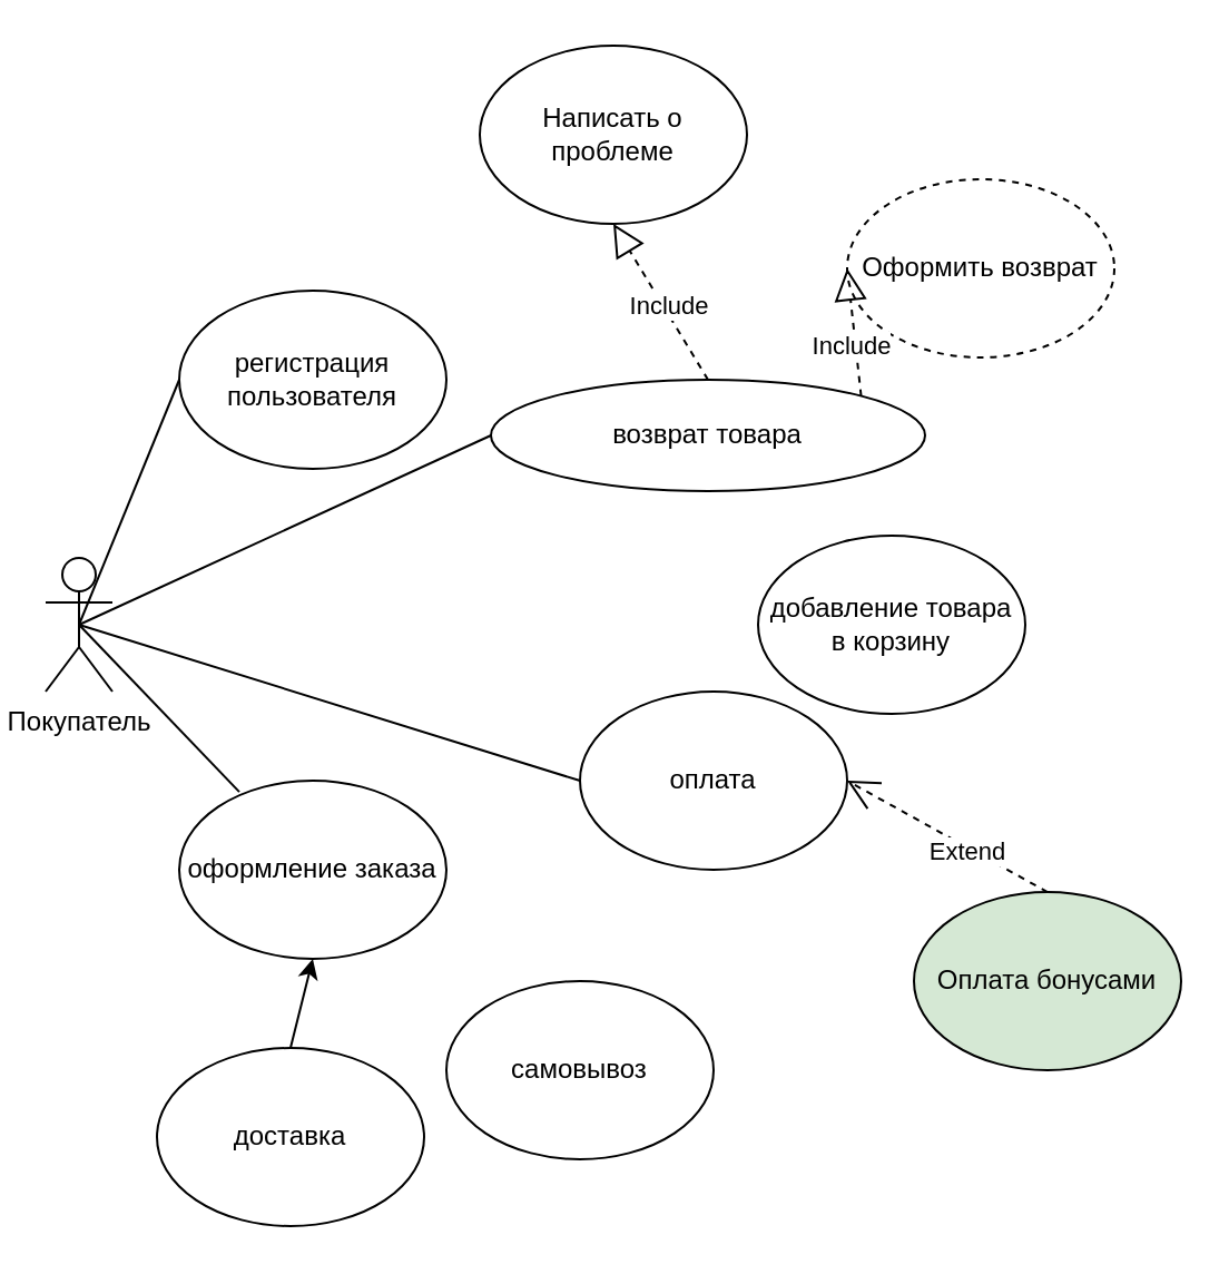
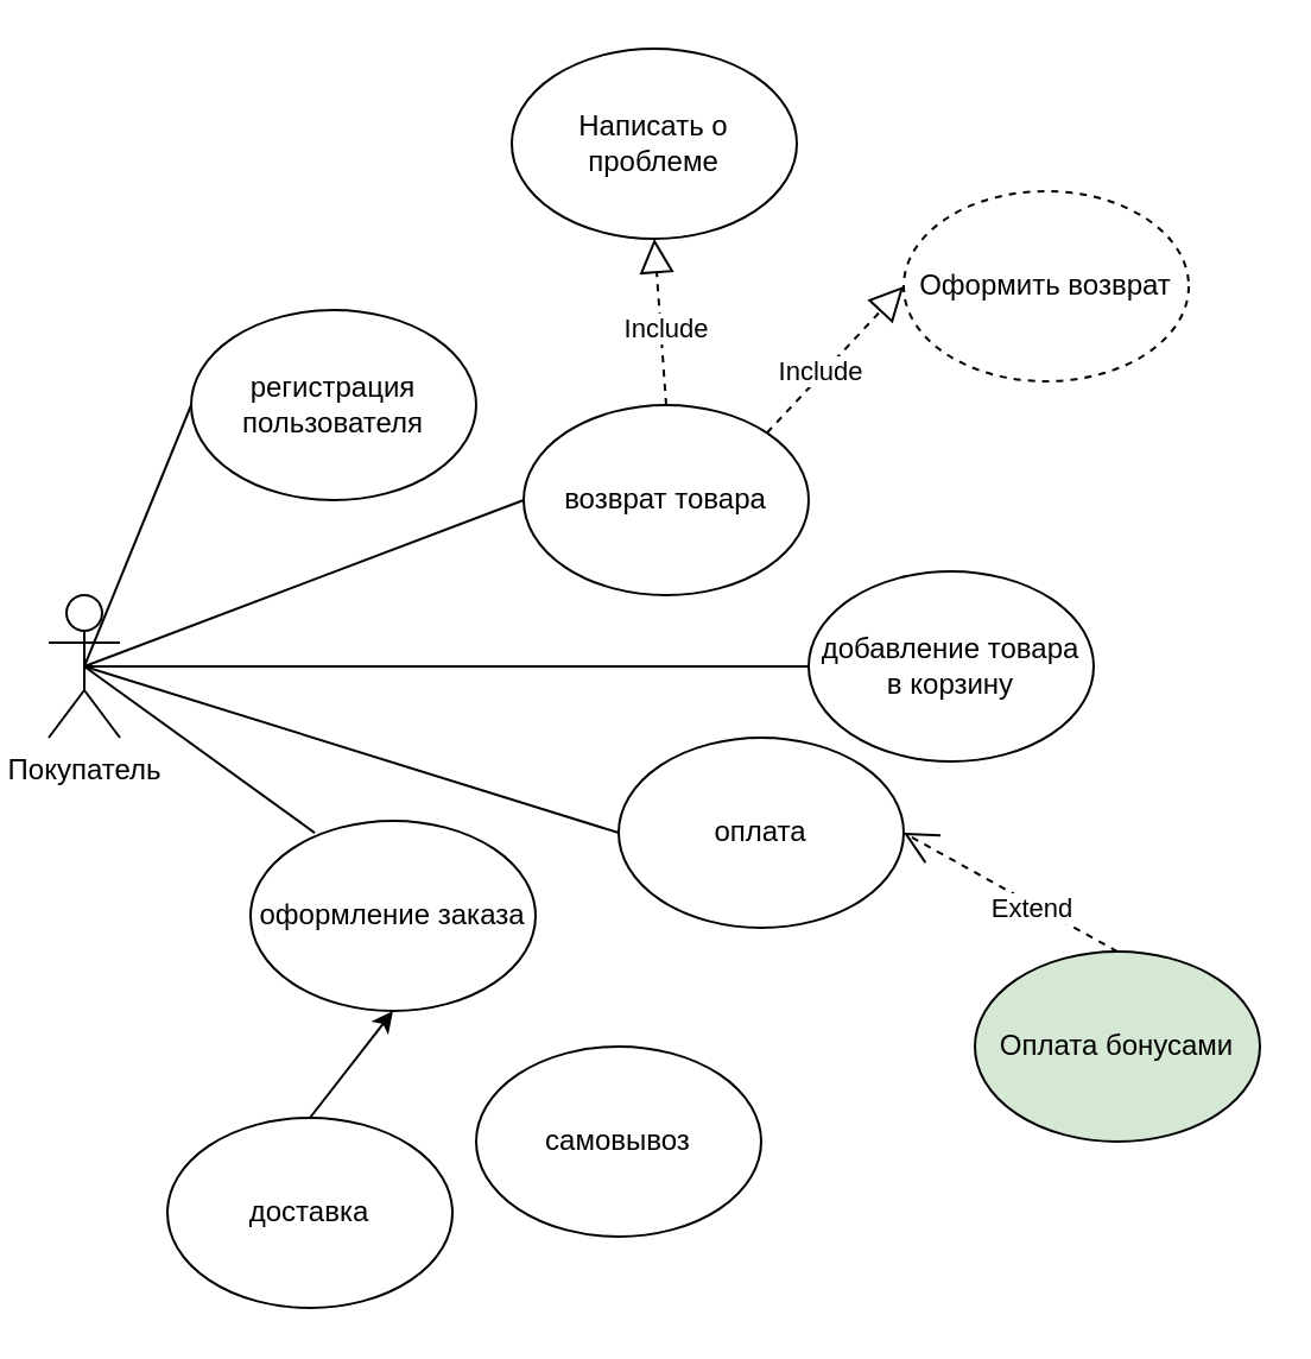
  <mxCell id="0" />
  <mxCell id="1" parent="0" />
  <mxCell id="2" value="Покупатель" style="shape=umlActor;verticalLabelPosition=bottom;verticalAlign=top;html=1;outlineConnect=0;" parent="1" vertex="1"><mxGeometry x="20" y="250" width="30" height="60" as="geometry" /></mxCell>
  <mxCell id="3" value="регистрация пользователя" style="ellipse;whiteSpace=wrap;html=1;" parent="1" vertex="1"><mxGeometry x="80" y="130" width="120" height="80" as="geometry" /></mxCell>
  <mxCell id="4" value="добавление товара в корзину" style="ellipse;whiteSpace=wrap;html=1;" parent="1" vertex="1"><mxGeometry x="340" y="240" width="120" height="80" as="geometry" /></mxCell>
  <mxCell id="5" value="оплата" style="ellipse;whiteSpace=wrap;html=1;" parent="1" vertex="1"><mxGeometry x="260" y="310" width="120" height="80" as="geometry" /></mxCell>
- <mxCell id="6" value="оформление заказа" style="ellipse;whiteSpace=wrap;html=1;" parent="1" vertex="1"><mxGeometry x="80" y="350" width="120" height="80" as="geometry" /></mxCell>
- <mxCell id="7" value="возврат товара" style="ellipse;whiteSpace=wrap;html=1;" parent="1" vertex="1"><mxGeometry x="220" y="170" width="195" height="50" as="geometry" /></mxCell>
+ <mxCell id="6" value="оформление заказа" style="ellipse;whiteSpace=wrap;html=1;" parent="1" vertex="1"><mxGeometry x="105" y="345" width="120" height="80" as="geometry" /></mxCell>
+ <mxCell id="7" value="возврат товара" style="ellipse;whiteSpace=wrap;html=1;" parent="1" vertex="1"><mxGeometry x="220" y="170" width="120" height="80" as="geometry" /></mxCell>
  <mxCell id="8" value="" style="endArrow=none;html=1;rounded=0;exitX=0.5;exitY=0.5;exitDx=0;exitDy=0;exitPerimeter=0;entryX=0;entryY=0.5;entryDx=0;entryDy=0;" parent="1" source="2" target="3" edge="1"><mxGeometry width="50" height="50" relative="1" as="geometry"><mxPoint x="330" y="290" as="sourcePoint" /><mxPoint x="380" y="240" as="targetPoint" /></mxGeometry></mxCell>
  <mxCell id="9" value="" style="endArrow=none;html=1;rounded=0;entryX=0;entryY=0.5;entryDx=0;entryDy=0;exitX=0.5;exitY=0.5;exitDx=0;exitDy=0;exitPerimeter=0;" parent="1" source="2" target="5" edge="1"><mxGeometry width="50" height="50" relative="1" as="geometry"><mxPoint x="330" y="290" as="sourcePoint" /><mxPoint x="380" y="240" as="targetPoint" /></mxGeometry></mxCell>
  <mxCell id="10" value="" style="endArrow=none;html=1;rounded=0;exitX=0.5;exitY=0.5;exitDx=0;exitDy=0;exitPerimeter=0;entryX=0.225;entryY=0.063;entryDx=0;entryDy=0;entryPerimeter=0;" parent="1" source="2" target="6" edge="1"><mxGeometry width="50" height="50" relative="1" as="geometry"><mxPoint x="330" y="290" as="sourcePoint" /><mxPoint x="380" y="240" as="targetPoint" /></mxGeometry></mxCell>
  <mxCell id="11" value="" style="endArrow=none;html=1;rounded=0;exitX=0.5;exitY=0.5;exitDx=0;exitDy=0;exitPerimeter=0;entryX=0;entryY=0.5;entryDx=0;entryDy=0;" parent="1" source="2" target="7" edge="1"><mxGeometry width="50" height="50" relative="1" as="geometry"><mxPoint x="330" y="290" as="sourcePoint" /><mxPoint x="340" y="230" as="targetPoint" /></mxGeometry></mxCell>
+ <mxCell id="12" value="" style="endArrow=none;html=1;rounded=0;exitX=0.5;exitY=0.5;exitDx=0;exitDy=0;exitPerimeter=0;entryX=0;entryY=0.5;entryDx=0;entryDy=0;" parent="1" source="2" target="4" edge="1"><mxGeometry width="50" height="50" relative="1" as="geometry"><mxPoint x="330" y="290" as="sourcePoint" /><mxPoint x="380" y="240" as="targetPoint" /></mxGeometry></mxCell>
  <mxCell id="13" value="Оформить возврат" style="ellipse;whiteSpace=wrap;html=1;dashed=1;" vertex="1" parent="1"><mxGeometry x="380" y="80" width="120" height="80" as="geometry" /></mxCell>
  <mxCell id="14" value="Написать о проблеме" style="ellipse;whiteSpace=wrap;html=1;" vertex="1" parent="1"><mxGeometry x="215" y="20" width="120" height="80" as="geometry" /></mxCell>
  <mxCell id="15" value="" style="endArrow=block;dashed=1;endFill=0;endSize=12;html=1;rounded=0;exitX=1;exitY=0;exitDx=0;exitDy=0;entryX=0;entryY=0.5;entryDx=0;entryDy=0;" edge="1" parent="1" source="7" target="13"><mxGeometry width="160" relative="1" as="geometry"><mxPoint x="270" y="240" as="sourcePoint" /><mxPoint x="430" y="240" as="targetPoint" /></mxGeometry></mxCell>
  <mxCell id="16" value="Include" style="edgeLabel;html=1;align=center;verticalAlign=middle;resizable=0;points=[];" vertex="1" connectable="0" parent="15"><mxGeometry x="-0.2" y="2" relative="1" as="geometry"><mxPoint as="offset" /></mxGeometry></mxCell>
  <mxCell id="17" value="" style="endArrow=block;dashed=1;endFill=0;endSize=12;html=1;rounded=0;exitX=0.5;exitY=0;exitDx=0;exitDy=0;entryX=0.5;entryY=1;entryDx=0;entryDy=0;" edge="1" parent="1" source="7" target="14"><mxGeometry width="160" relative="1" as="geometry"><mxPoint x="270" y="240" as="sourcePoint" /><mxPoint x="430" y="240" as="targetPoint" /></mxGeometry></mxCell>
  <mxCell id="18" value="Include" style="edgeLabel;html=1;align=center;verticalAlign=middle;resizable=0;points=[];" vertex="1" connectable="0" parent="17"><mxGeometry x="-0.078" y="-2" relative="1" as="geometry"><mxPoint as="offset" /></mxGeometry></mxCell>
  <mxCell id="19" value="самовывоз" style="ellipse;whiteSpace=wrap;html=1;" vertex="1" parent="1"><mxGeometry x="200" y="440" width="120" height="80" as="geometry" /></mxCell>
  <mxCell id="20" value="доставка" style="ellipse;whiteSpace=wrap;html=1;" vertex="1" parent="1"><mxGeometry x="70" y="470" width="120" height="80" as="geometry" /></mxCell>
  <mxCell id="21" value="" style="endArrow=classic;html=1;rounded=0;exitX=0.5;exitY=0;exitDx=0;exitDy=0;entryX=0.5;entryY=1;entryDx=0;entryDy=0;" edge="1" parent="1" source="20" target="6"><mxGeometry width="50" height="50" relative="1" as="geometry"><mxPoint x="310" y="370" as="sourcePoint" /><mxPoint x="360" y="320" as="targetPoint" /></mxGeometry></mxCell>
  <mxCell id="22" value="Оплата бонусами" style="ellipse;whiteSpace=wrap;html=1;fillColor=#d5e8d4;" vertex="1" parent="1"><mxGeometry x="410" y="400" width="120" height="80" as="geometry" /></mxCell>
  <mxCell id="23" value="" style="endArrow=open;dashed=1;endFill=0;endSize=12;html=1;rounded=0;entryX=1;entryY=0.5;entryDx=0;entryDy=0;exitX=0.5;exitY=0;exitDx=0;exitDy=0;" edge="1" parent="1" source="22" target="5"><mxGeometry width="160" relative="1" as="geometry"><mxPoint x="500" y="430" as="sourcePoint" /><mxPoint x="380" y="500" as="targetPoint" /></mxGeometry></mxCell>
  <mxCell id="24" value="Extend" style="edgeLabel;html=1;align=center;verticalAlign=middle;resizable=0;points=[];" vertex="1" connectable="0" parent="23"><mxGeometry x="-0.2" y="2" relative="1" as="geometry"><mxPoint as="offset" /></mxGeometry></mxCell>
